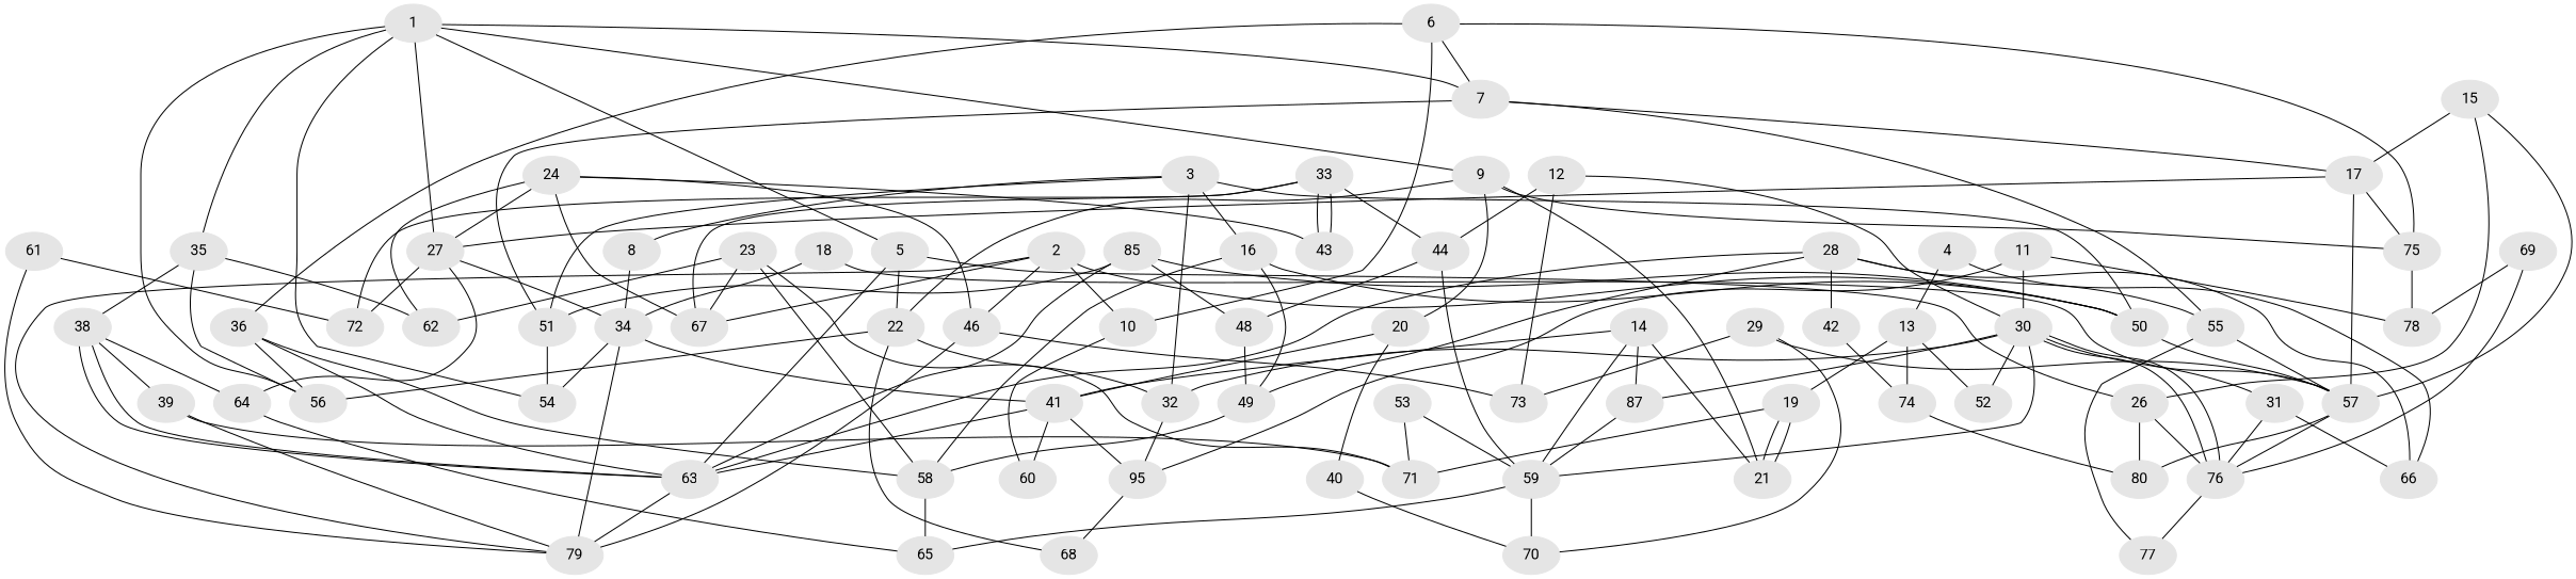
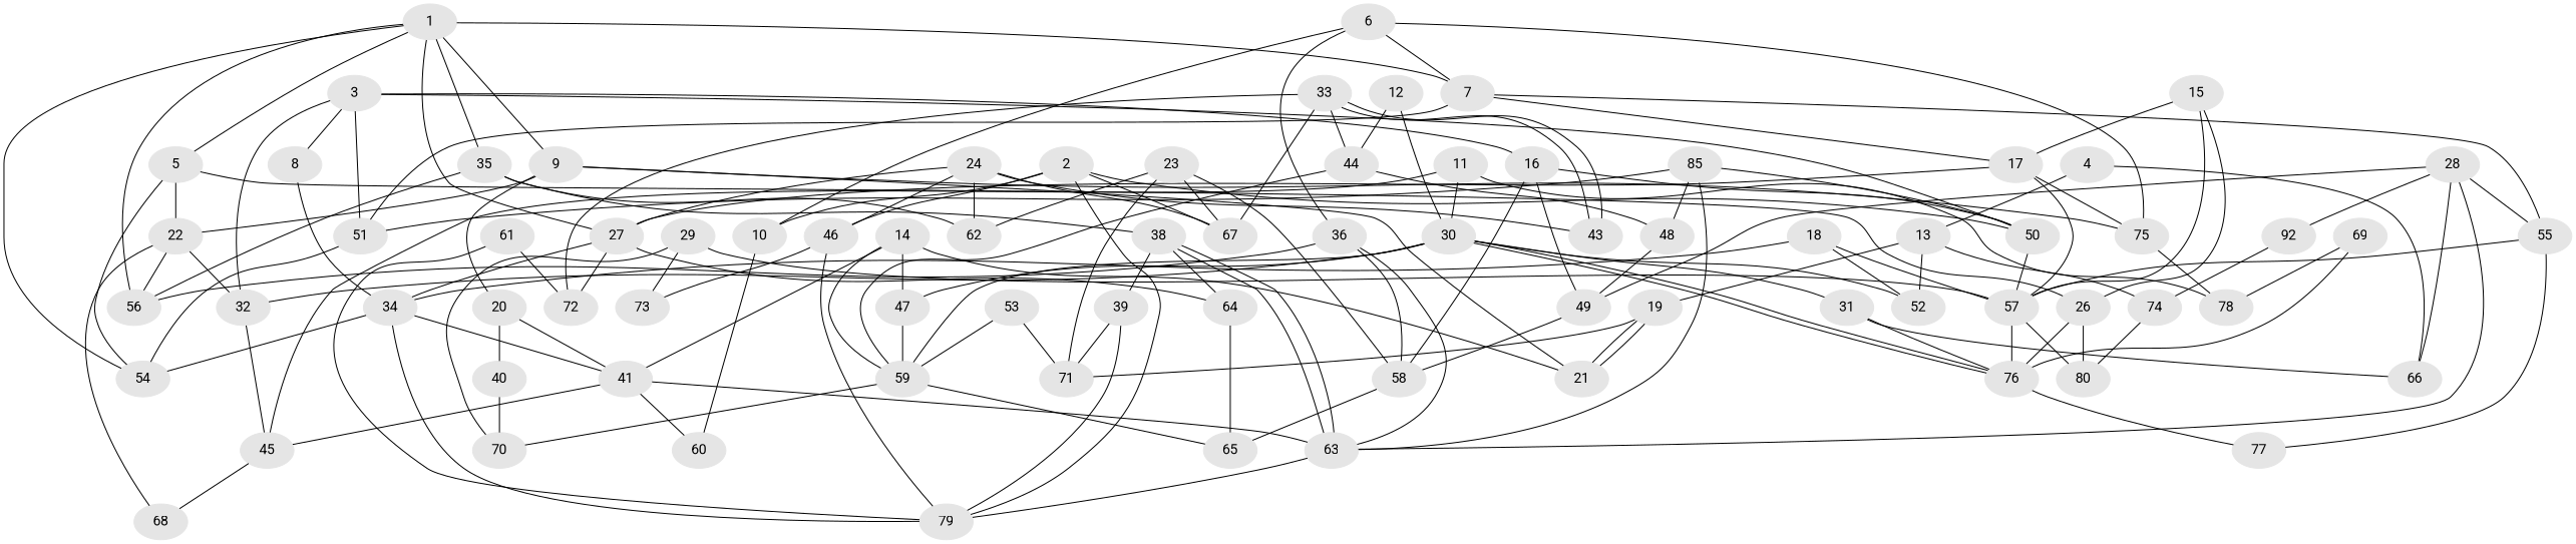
  graph {
    fontname=Roboto
    node [color=gray90 fontname=Roboto style=filled]
    edge [fontname=Roboto]
    1
    5
    7
    9
    27
    35
    54
    56
    22
    26
    63
    51
    17
    55
    75
    20
    21
    34
    64
    72
    62
    38
    2
    10
    46
    50
    67
    79
    60
    73
    57
    3
    8
    16
    32
    49
    58
-   45 [label=95]
+   45
    4
    13
    66
    19
    52
    74
    68
    76
    80
    6
    36
    78
    77
    41
    40
    11
    30
-   47 [label=87]
+   47
    59
    31
    12
    44
    48
    71
    14
    70
    65
    15
    18
    23
    24
    43
    n71 [label=85]
    28
-   42
+   42 [label=92]
    29
    33
    39
    53
    61
    69
    1 -- 5
    1 -- 7
    1 -- 9
    1 -- 27
    1 -- 35
    1 -- 54
    1 -- 56
    5 -- 22
    5 -- 26
-   5 -- 63
+   5 -- 54
    7 -- 51
    7 -- 17
    7 -- 55
    9 -- 22
    9 -- 75
    9 -- 20
    9 -- 21
    27 -- 34
    27 -- 64
    27 -- 72
    35 -- 56
    35 -- 62
    35 -- 38
    22 -- 56
    22 -- 32
    22 -- 68
    26 -- 76
    26 -- 80
    63 -- 79
    51 -- 54
    17 -- 27
    17 -- 75
    17 -- 57
    55 -- 57
    55 -- 77
    75 -- 78
    20 -- 41
    20 -- 40
    34 -- 54
    34 -- 79
    34 -- 41
    64 -- 65
    38 -- 63
    38 -- 63
    38 -- 64
    38 -- 39
    2 -- 10
    2 -- 46
    2 -- 50
    2 -- 67
    2 -- 79
    10 -- 60
    46 -- 79
    46 -- 73
    50 -- 57
    57 -- 76
    57 -- 80
    3 -- 51
    3 -- 50
    3 -- 8
    3 -- 16
    3 -- 32
    8 -- 34
    16 -- 50
    16 -- 49
    16 -- 58
    32 -- 45
    49 -- 58
    58 -- 65
    45 -- 68
    4 -- 13
    4 -- 66
    13 -- 19
    13 -- 52
    13 -- 74
    19 -- 21
    19 -- 21
    19 -- 71
    74 -- 80
    76 -- 77
    6 -- 7
    6 -- 75
    6 -- 10
    6 -- 36
    36 -- 56
    36 -- 63
    36 -- 58
    41 -- 63
    41 -- 60
    41 -- 45
    40 -- 70
    11 -- 45
    11 -- 78
    11 -- 30
    30 -- 32
    30 -- 52
    30 -- 76
    30 -- 76
    30 -- 47
    30 -- 59
    30 -- 31
    47 -- 59
    59 -- 70
    59 -- 65
    31 -- 66
    31 -- 76
-   12 -- 73
    12 -- 30
    12 -- 44
    44 -- 59
    44 -- 48
    48 -- 49
    14 -- 21
    14 -- 41
    14 -- 47
    14 -- 59
    15 -- 26
    15 -- 17
    15 -- 57
    18 -- 34
    18 -- 57
+   18 -- 52
    23 -- 62
    23 -- 67
    23 -- 58
    23 -- 71
    24 -- 27
    24 -- 62
    24 -- 46
    24 -- 67
    24 -- 43
    n71 -- 63
    n71 -- 51
    n71 -- 50
    n71 -- 48
    28 -- 63
    28 -- 55
    28 -- 49
    28 -- 66
    28 -- 42
    42 -- 74
    29 -- 73
    29 -- 57
    29 -- 70
    33 -- 72
    33 -- 67
    33 -- 44
    33 -- 43
    33 -- 43
    39 -- 79
    39 -- 71
    53 -- 59
    53 -- 71
    61 -- 72
    61 -- 79
    69 -- 76
    69 -- 78
  }
